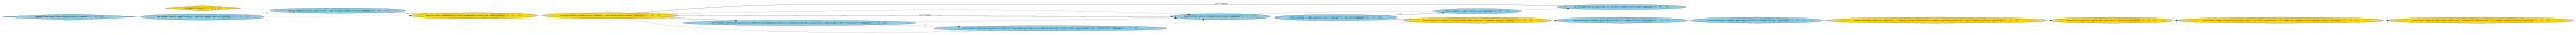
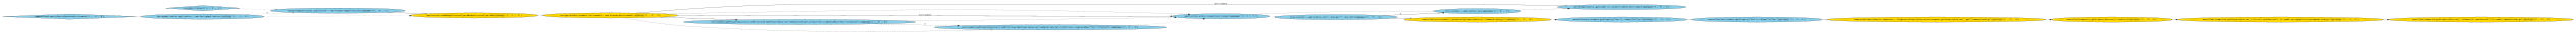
  digraph {
    fontname="Source Code Pro"
    rankdir=LR
    node [fillcolor=skyblue fontname="Source Code Pro" shape=ellipse style=filled]
    edge [arrowhead=diamond fontname="Source Code Pro" style=dashed]
    n1 [label="this.context = application.run()@@@7@@@['0', '0', '1']"]
    n2 [label="verify(application.getLoader()).setEnvironment(environment)@@@8@@@['0', '0', '1']"]
    n3 [label="application.setEnvironment(environment)@@@6@@@['1', '1', '1']"]
    n4 [label="this.context = application.run(\"--foo=bar\",\"--bar=foo\")@@@8@@@['1', '1', '0']"]
    n5 [fillcolor=gold label="assertThat(environment).has(matchingPropertySource(,\"commandLineArgs\"))@@@9@@@['1', '1', '0']"]
    n6 [fillcolor=gold label="CompositePropertySource composite = (CompositePropertySource)environment.getPropertySources().get(\"commandLineArgs\")@@@12@@@['1', '1', '0']"]
    n7 [fillcolor=gold label="assertThat(composite.getPropertySources()).hasSize(2)@@@13@@@['1', '1', '0']"]
    n8 [fillcolor=gold label="assertThat(composite.getPropertySources()).first().matches(null,\"is named springApplicationCommandLineArgs\")@@@14@@@['1', '1', '0']"]
    n9 [fillcolor=gold label="application.setWebApplicationType(WebApplicationType.NONE)@@@4@@@['1', '1', '1']"]
    n10 [fillcolor=gold label="ConfigurableEnvironment environment = new StandardEnvironment()@@@5@@@['1', '1', '1']"]
    n11 [label="environment.getPropertySources().addFirst(new MapPropertySource(\"commandLineArgs\",Collections.singletonMap(\"foo\",\"original\")))@@@6@@@['1', '0', '0']"]
    n12 [label="environment.getPropertySources().addFirst(new MapPropertySource(\"commandLineArgs\",Collections.singletonMap(\"foo\",\"original\")))@@@6@@@['0', '1', '0']"]
    n13 [fillcolor=gold label="assertThat(composite.getPropertySources()).element(1).matches(null,\"is named commandLineArgs\")@@@15@@@['1', '1', '0']"]
    n14 [label="assertThat(environment.getProperty(\"bar\")).isEqualTo(\"foo\")@@@10@@@['1', '1', '0']"]
    n15 [label="assertThat(environment.getProperty(\"foo\")).isEqualTo(\"bar\")@@@11@@@['1', '1', '0']"]
    n16 [label="commandLinePropertySourceEnhancesEnvironment['1', '0', '0']" shape=diamond]
    n17 [label="SpringApplication application = new SpringApplication()@@@3@@@['1', '1', '0']"]
    n18 [label="TestSpringApplication application = new TestSpringApplication()@@@3@@@['0', '0', '1']"]
-   n19 [fillcolor=gold label="customEnvironment['0', '0', '1']" shape=diamond]
+   n19 [label="customEnvironment['0', '0', '1']" shape=diamond]
    n1 -> n2
    n3 -> n1 [arrowhead=odot]
    n3 -> n4 [arrowhead=odot style=dotted]
    n4 -> n1 [label=0 style=solid]
    n4 -> n5 [arrowhead=odot style=solid]
    n5 -> n14
    n6 -> n7
    n7 -> n8 [style=solid]
    n8 -> n13
    n9 -> n10 [arrowhead=odot]
    n10 -> n2 [arrowhead=odot label=environment style=solid]
    n10 -> n3
    n10 -> n3 [label=environment style=solid]
    n10 -> n11 [style=solid]
    n10 -> n12 [arrowhead=odot]
    n11 -> n3
    n11 -> n12 [label=0]
    n12 -> n3 [style=dotted]
    n14 -> n15 [arrowhead=odot style=solid]
    n15 -> n6 [arrowhead=odot style=solid]
    n16 -> n17 [arrowhead=odot]
    n17 -> n9 [style=dotted]
    n17 -> n18 [arrowhead=odot label=0 style=dotted]
    n18 -> n9 [arrowhead=odot style=solid]
    n19 -> n18 [arrowhead=odot style=dotted]
  }
